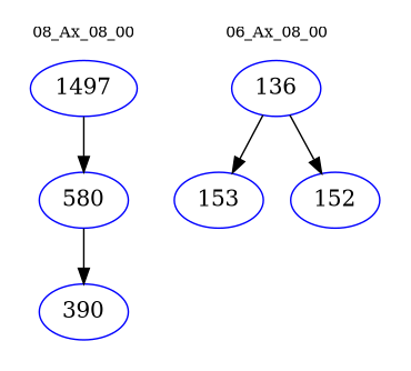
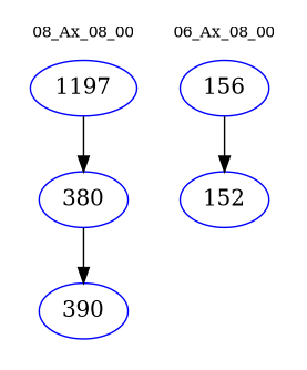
  digraph {
    node [color=blue]
    edge [color=black]
-   n1 [label=580]
-   n2 [label=1497]
+   n1 [label=380]
+   n2 [label=1197]
    n3 [label=390]
-   n4 [label=136]
-   n5 [label=153]
+   n4 [label=156]
    n6 [label=152]
    subgraph cluster_1 {
      color=white
      fontsize=10
      label="08_Ax_08_00"
      n1
      n2
      n3
    }
    subgraph cluster_2 {
      color=white
      fontsize=10
      label="06_Ax_08_00"
      n4
-     n5
      n6
    }
    n1 -> n3
    n2 -> n1
-   n4 -> n5
    n4 -> n6
  }
